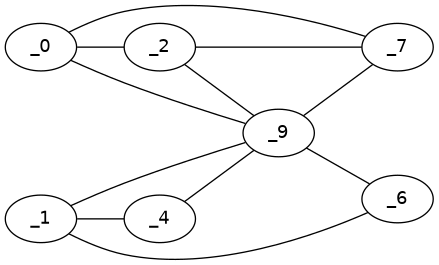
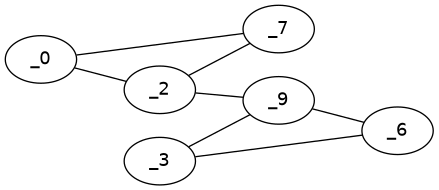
  graph {
    fontname="DejaVu Sans"
    rankdir=LR
    node [fontname="DejaVu Sans"]
    edge [fontname="DejaVu Sans" valence=1]
    _0 [x=5 y=72]
    _2 [x=41 y=78]
    n3 [label=_9 x=48 y=64]
    _7 [x=66 y=84]
-   _1 [x=36 y=35]
-   _4 [x=47 y=46]
+   _1 [x=36 y=35 label=_3]
    _6 [x=59 y=45]
    _0 -- _2
-   _0 -- n3 [valence=2]
    _0 -- _7
    _2 -- n3 [valence=2]
    _2 -- _7
-   n3 -- _7
    n3 -- _6
    _1 -- n3 [valence=2]
-   _1 -- _4
    _1 -- _6
-   _4 -- n3 [valence=2]
  }
